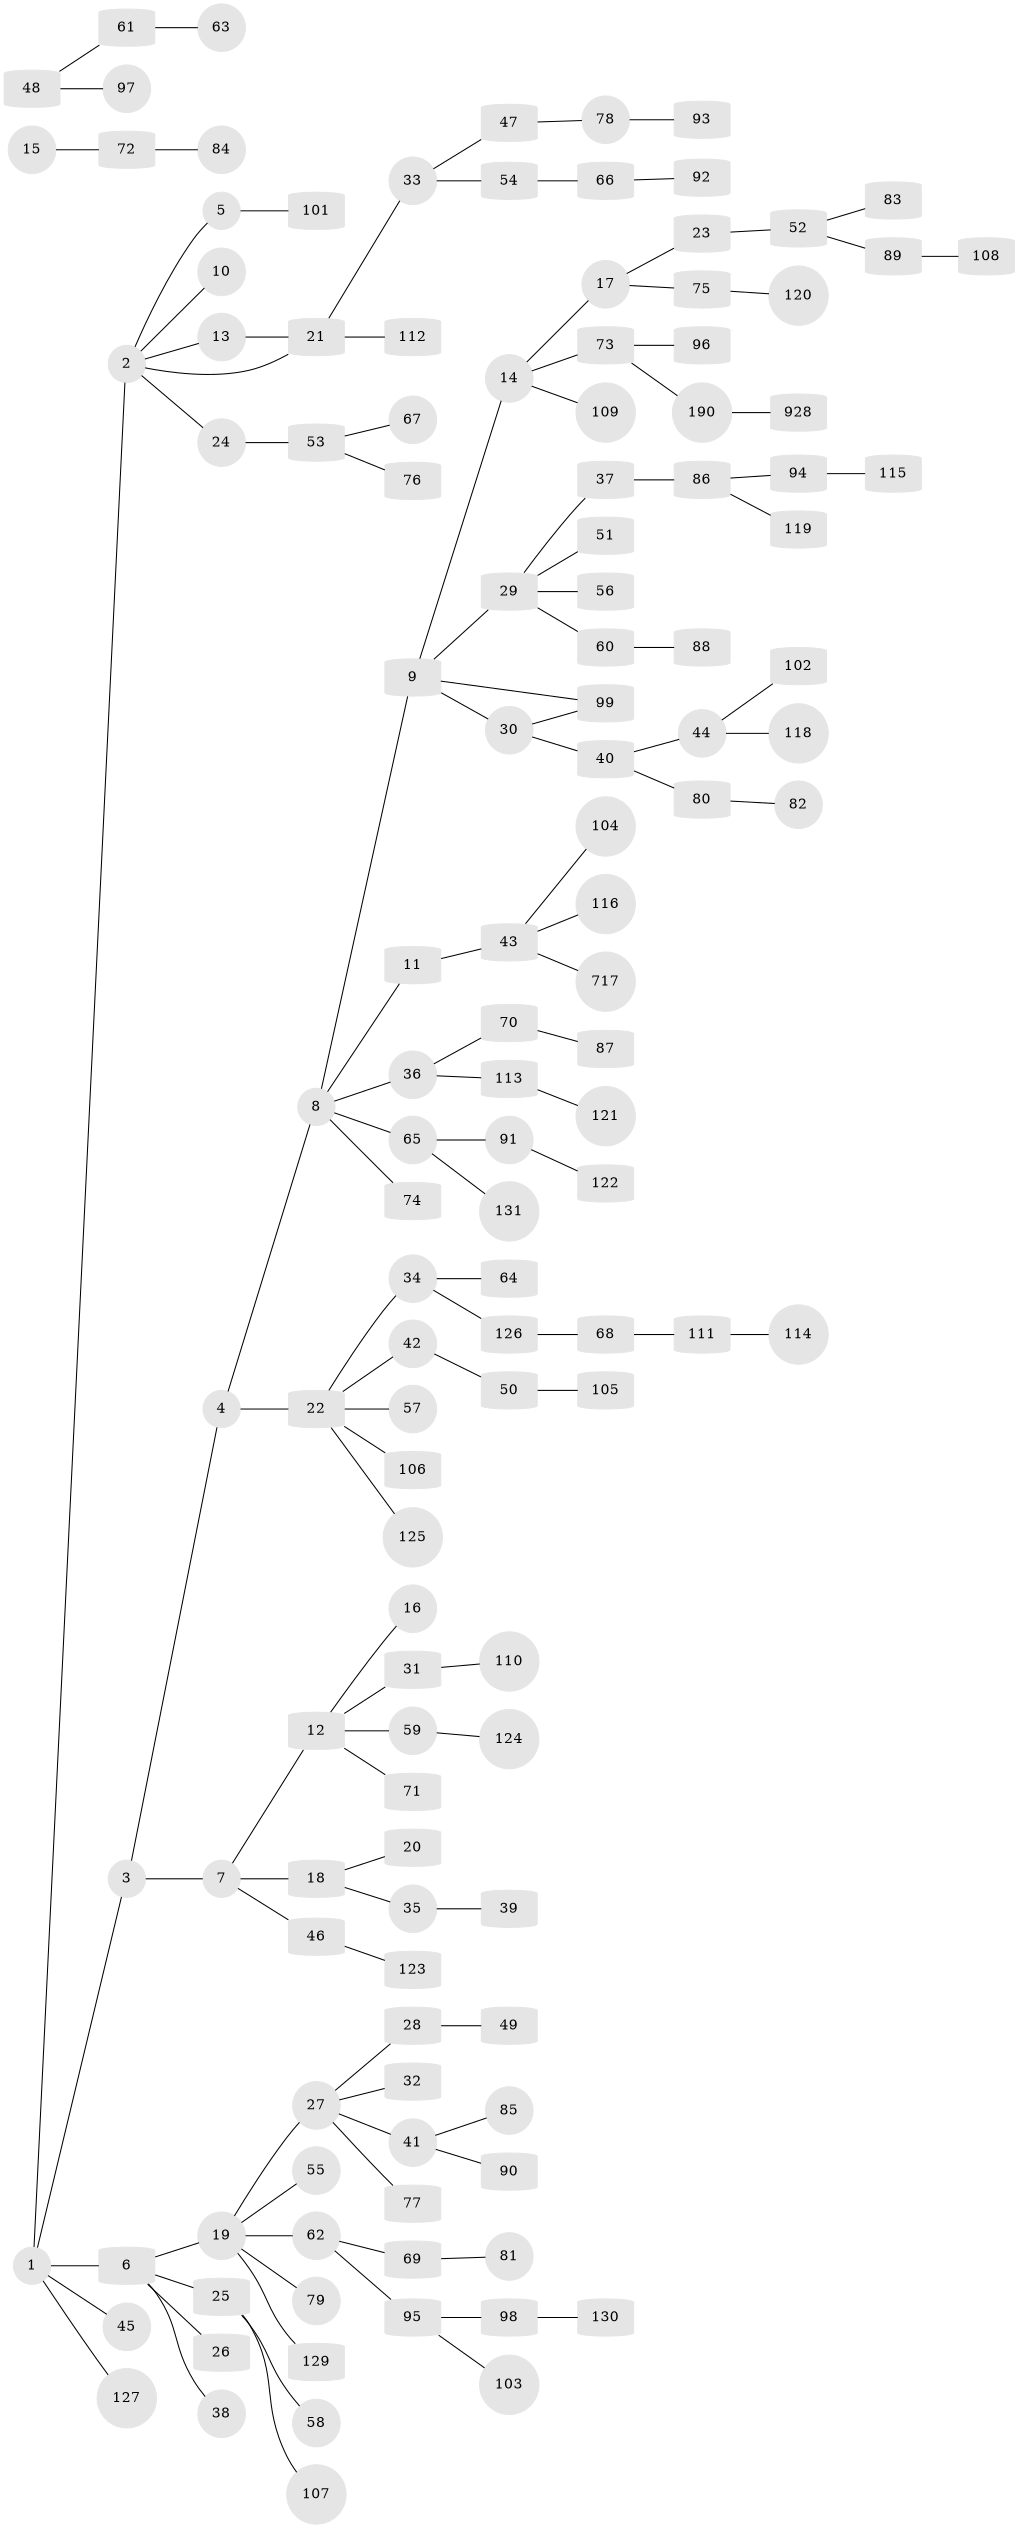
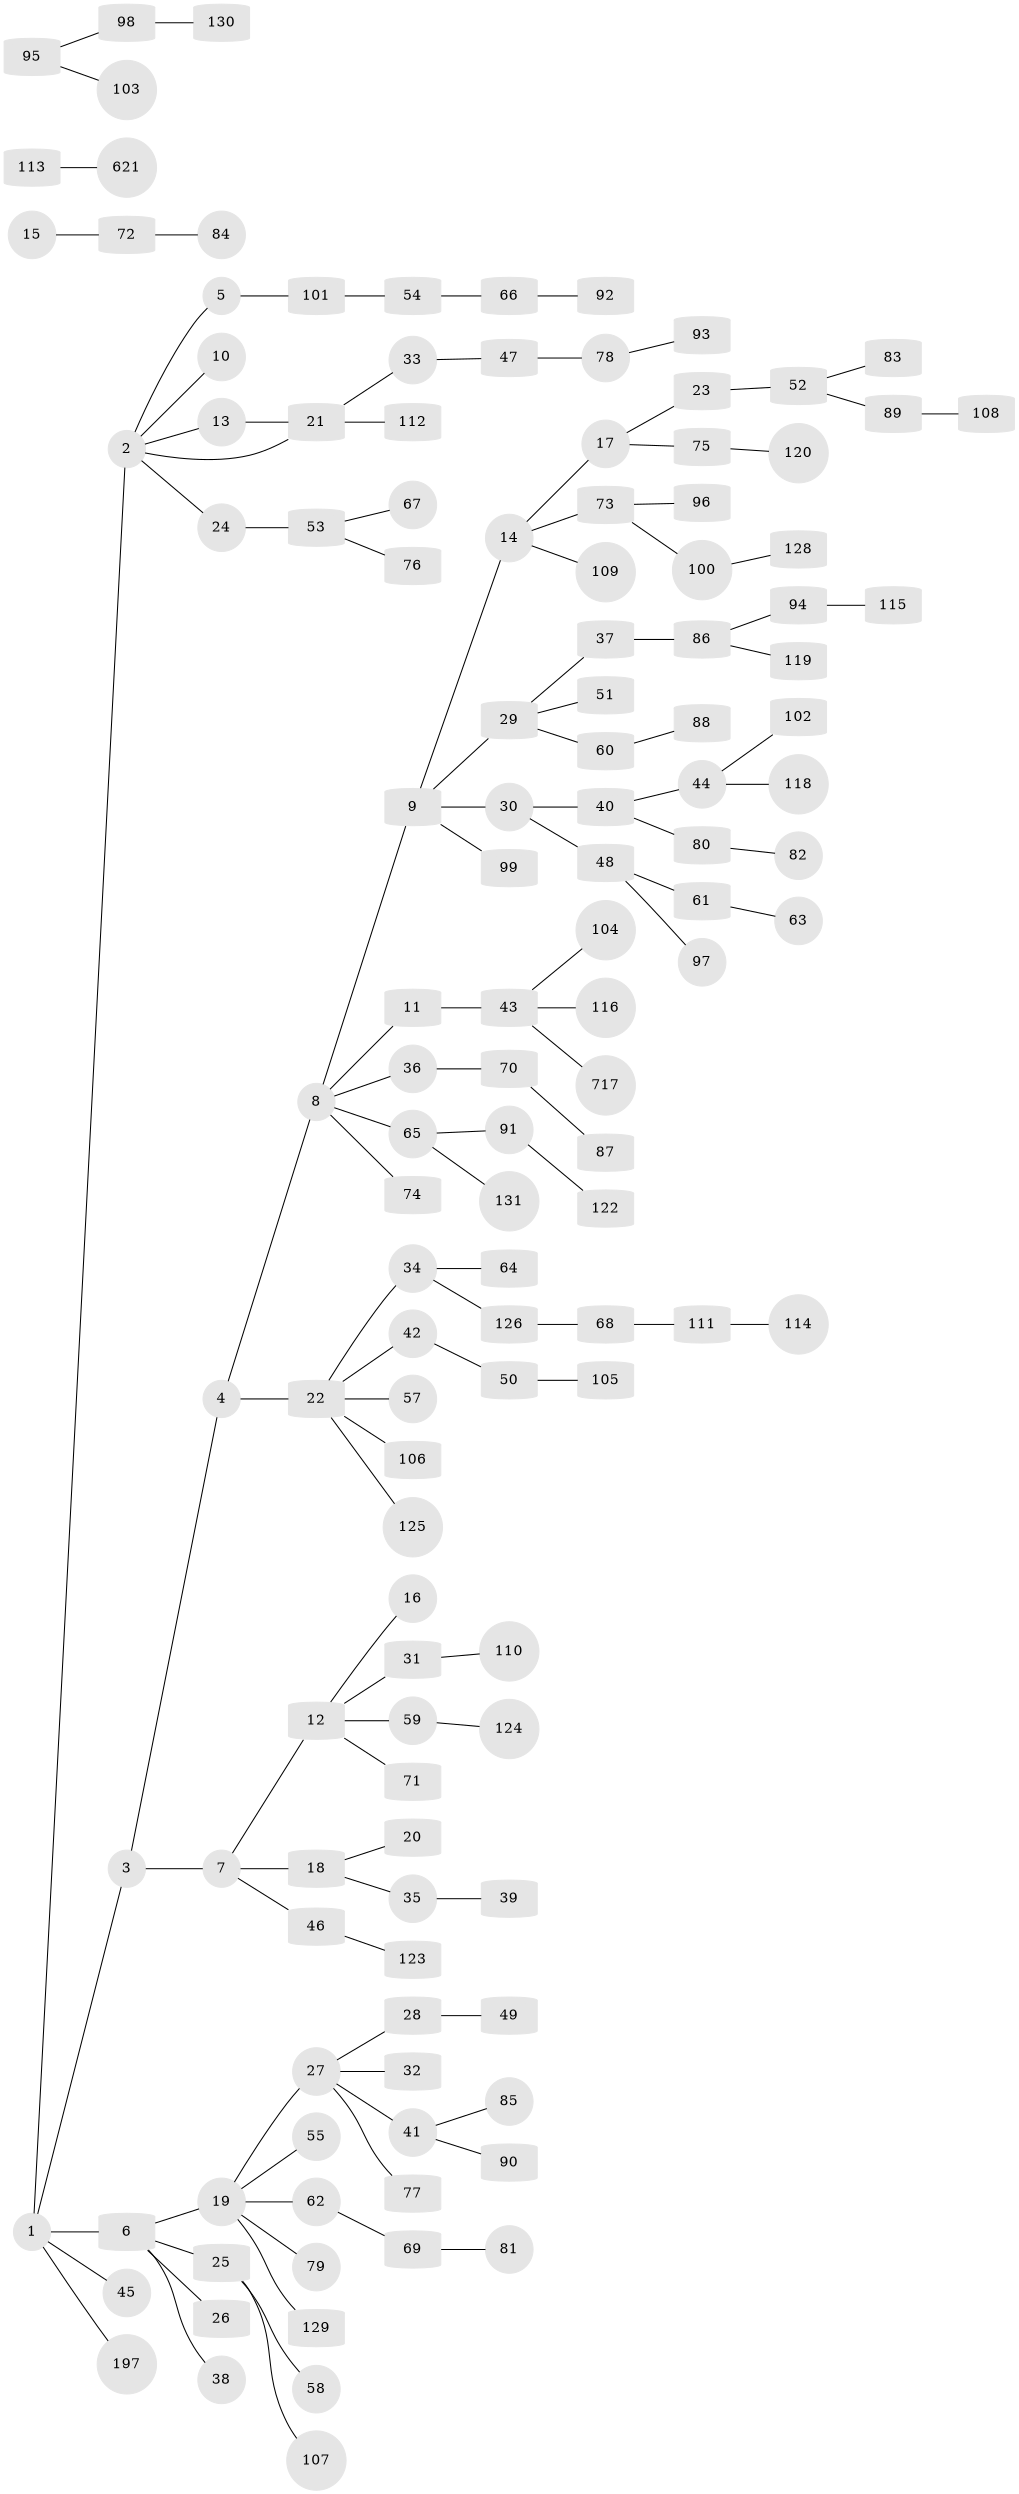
  graph {
    rankdir=LR
    node [color=gray90 shape=cylinder style=filled]
    1 [shape=circle]
    2 [shape=circle]
    3 [shape=circle]
    6
    45 [shape=circle]
-   127 [shape=circle]
+   127 [shape=circle label=197]
    5 [shape=circle]
    10 [shape=circle]
    13 [shape=circle]
    24 [shape=circle]
    21
    4 [shape=circle]
    7 [shape=circle]
    19 [shape=circle]
    25
    26
    38 [shape=circle]
    101
    15 [shape=circle]
    72
    53
    8 [shape=circle]
    22
    12
    18
    46
    9
    11
    36 [shape=circle]
    65 [shape=circle]
    74
    34 [shape=circle]
    42 [shape=circle]
    57 [shape=circle]
    106
    125 [shape=circle]
    27 [shape=circle]
    55 [shape=circle]
    62 [shape=circle]
    79 [shape=circle]
    129
    58 [shape=circle]
    107 [shape=circle]
    16 [shape=circle]
    31
    59 [shape=circle]
    71
    20
    35 [shape=circle]
    123
    14 [shape=circle]
    29
    30 [shape=circle]
    99
    43
    70
    113
    91 [shape=circle]
    131 [shape=circle]
    17 [shape=circle]
    73
    109 [shape=circle]
    37
    51
-   56
    60
    40
    48
    104 [shape=circle]
    116 [shape=circle]
    n71 [label=717 shape=circle]
    110 [shape=circle]
    124 [shape=circle]
    33 [shape=circle]
    112
    23
    75
    96
-   100 [shape=circle label=190]
+   100 [shape=circle]
    84 [shape=circle]
    52
    120 [shape=circle]
    39
    28
    32
    41 [shape=circle]
    77
    69
    95
    47
    54
    64
    126
    50
    83
    89
    67 [shape=circle]
    76
    49
    85 [shape=circle]
    90
    86
    88
    44 [shape=circle]
    80
    61
    97 [shape=circle]
    78 [shape=circle]
    66
    68
    87
-   121 [shape=circle]
+   121 [shape=circle label=621]
    94
    119
    102
    118 [shape=circle]
    82 [shape=circle]
    105
    93
    63 [shape=circle]
    108
    92
    81 [shape=circle]
    98
    103 [shape=circle]
    111
    122
    114 [shape=circle]
-   128 [label=928]
+   128
    115
    130
    1 -- 2
    1 -- 3
    1 -- 6
    1 -- 45
    1 -- 127
    2 -- 5
    2 -- 10
    2 -- 13
    2 -- 24
    2 -- 21
    3 -- 4
    3 -- 7
    6 -- 19
    6 -- 25
    6 -- 26
    6 -- 38
    5 -- 101
    13 -- 21
    24 -- 53
    21 -- 33
    21 -- 112
    4 -- 8
    4 -- 22
    7 -- 12
    7 -- 18
    7 -- 46
    19 -- 27
    19 -- 55
    19 -- 62
    19 -- 79
    19 -- 129
    25 -- 58
    25 -- 107
    15 -- 72
    72 -- 84
    53 -- 67
    53 -- 76
    8 -- 9
    8 -- 11
    8 -- 36
    8 -- 65
    8 -- 74
    22 -- 34
    22 -- 42
    22 -- 57
    22 -- 106
    22 -- 125
    12 -- 16
    12 -- 31
    12 -- 59
    12 -- 71
    18 -- 20
    18 -- 35
    46 -- 123
    9 -- 14
    9 -- 29
    9 -- 30
    9 -- 99
    11 -- 43
    36 -- 70
-   36 -- 113
    65 -- 91
    65 -- 131
    34 -- 64
    34 -- 126
    42 -- 50
    27 -- 28
    27 -- 32
    27 -- 41
    27 -- 77
    62 -- 69
-   62 -- 95
    31 -- 110
    59 -- 124
    35 -- 39
    14 -- 17
    14 -- 73
    14 -- 109
    29 -- 37
    29 -- 51
-   29 -- 56
    29 -- 60
    30 -- 40
-   30 -- 99
+   30 -- 48
    43 -- 104
    43 -- 116
    43 -- n71
    70 -- 87
    113 -- 121
    91 -- 122
    17 -- 23
    17 -- 75
    73 -- 96
    73 -- 100
    37 -- 86
    60 -- 88
    40 -- 44
    40 -- 80
    48 -- 61
    48 -- 97
    33 -- 47
-   33 -- 54
+   101 -- 54
    23 -- 52
    75 -- 120
    100 -- 128
    52 -- 83
    52 -- 89
    28 -- 49
    41 -- 85
    41 -- 90
    69 -- 81
    95 -- 98
    95 -- 103
    47 -- 78
    54 -- 66
    126 -- 68
    50 -- 105
    89 -- 108
    86 -- 94
    86 -- 119
    44 -- 102
    44 -- 118
    80 -- 82
    61 -- 63
    78 -- 93
    66 -- 92
    68 -- 111
    94 -- 115
    98 -- 130
    111 -- 114
  }
